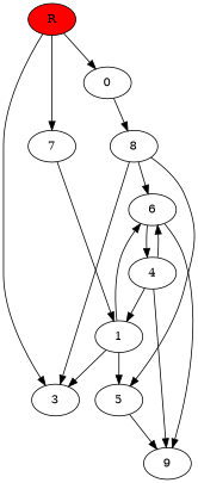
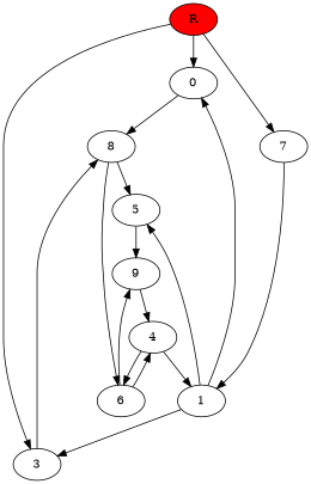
  digraph {
    n1 [label=0]
    1
    3
    5
    8
    4
    6
    9
    7
    R [fillcolor="#ff0000" style=filled]
    n1 -> 8
-   1 -> 6
+   1 -> n1
    1 -> 3
    1 -> 5
-   8 -> 3
+   3 -> 8
    5 -> 9
    8 -> 5
    8 -> 6
    4 -> 1
    4 -> 6
-   4 -> 9
+   9 -> 4
    6 -> 4
    6 -> 9
    7 -> 1
    R -> n1
    R -> 3
    R -> 7
  }
